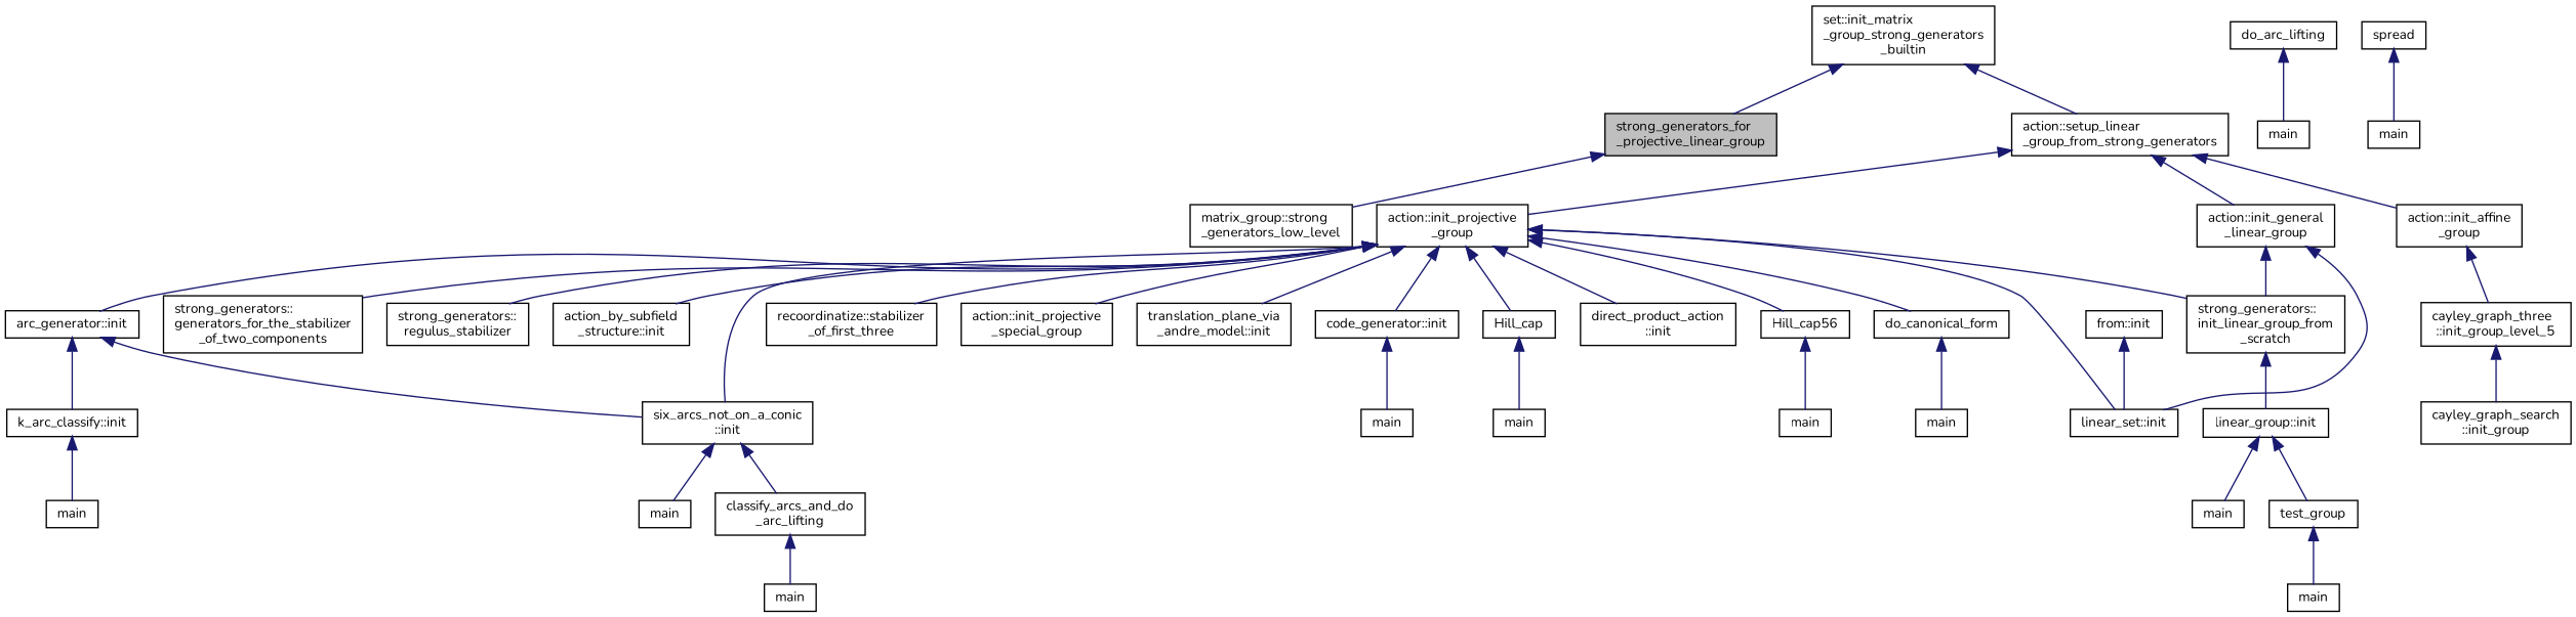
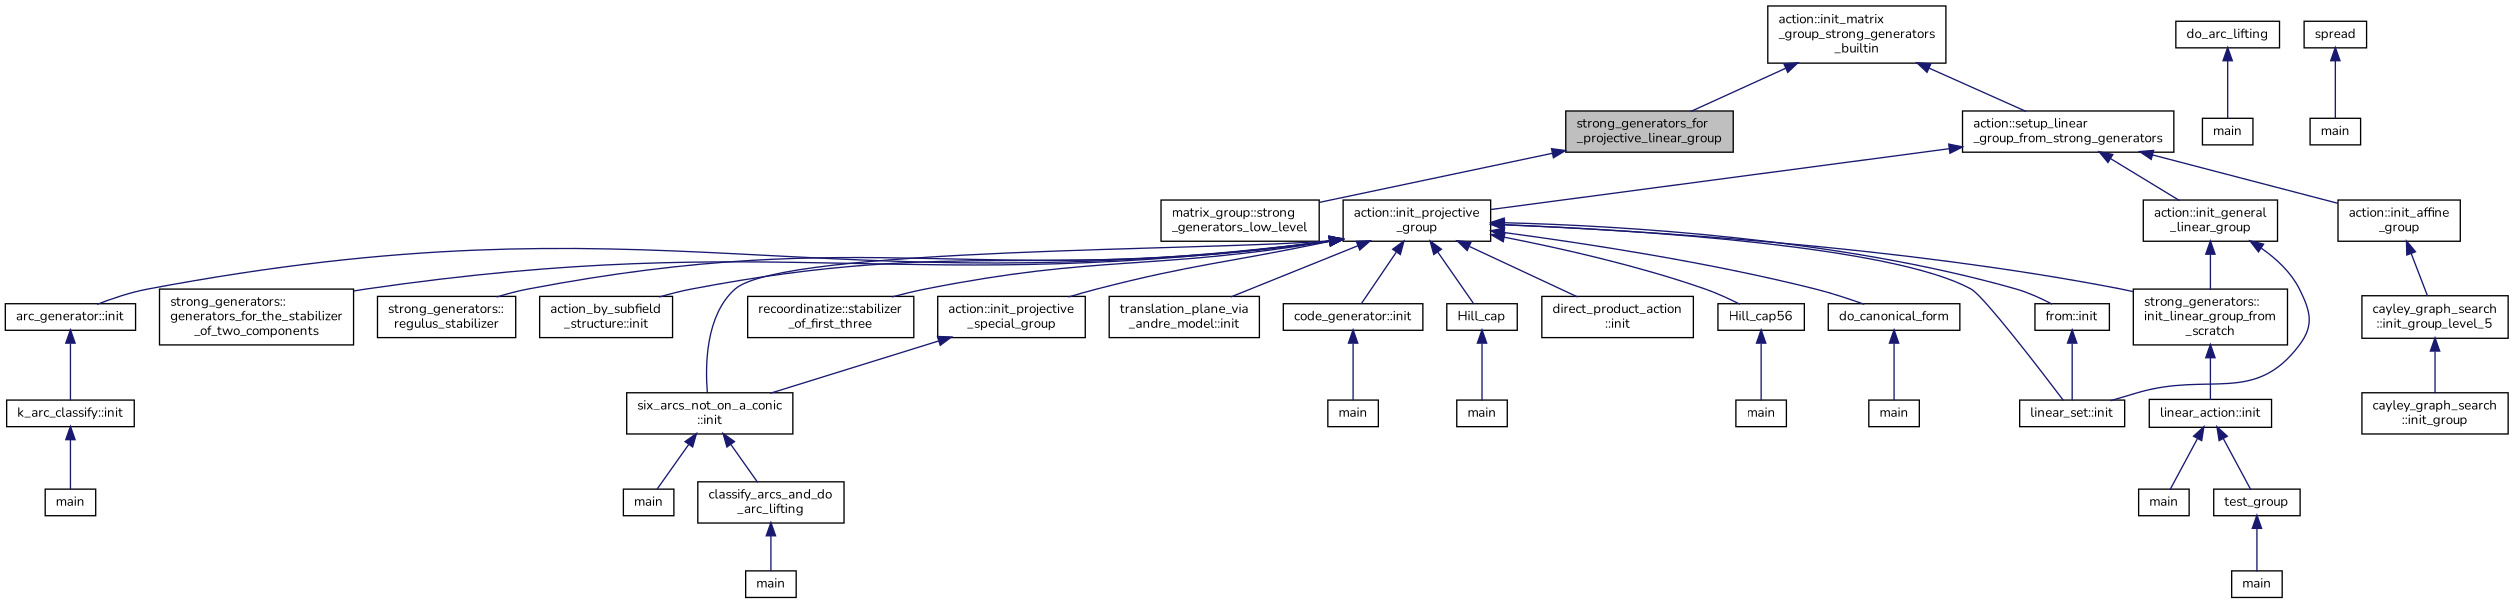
  digraph {
    fontname=Nunito
    rankdir=TB
    node [color=black fillcolor=white fontname=Nunito fontsize=10 shape=record style=filled]
    edge [color=midnightblue dir=back fontname=Nunito fontsize=10 labelfontname=Helvetica labelfontsize=10 style=solid]
    n1 [fillcolor=grey75 fontcolor=black height=0.2 label="strong_generators_for\l_projective_linear_group" width=0.4]
    n2 [height=0.2 label="matrix_group::strong\l_generators_low_level" width=0.4]
-   n3 [height=0.2 label="set::init_matrix\l_group_strong_generators\l_builtin" width=0.4]
+   n3 [height=0.2 label="action::init_matrix\l_group_strong_generators\l_builtin" width=0.4]
    n4 [height=0.2 label="action::setup_linear\l_group_from_strong_generators" width=0.4]
    n5 [height=0.2 label="action::init_projective\l_group" width=0.4]
    n6 [height=0.2 label="action::init_affine\l_group" width=0.4]
    n7 [height=0.2 label="action::init_general\l_linear_group" width=0.4]
    n8 [height=0.2 label="code_generator::init" width=0.4]
    n9 [height=0.2 label="direct_product_action\l::init" width=0.4]
    n10 [height=0.2 label=Hill_cap width=0.4]
    n11 [height=0.2 label="linear_set::init" width=0.4]
    n12 [height=0.2 label=Hill_cap56 width=0.4]
    n13 [height=0.2 label=do_canonical_form width=0.4]
    n14 [height=0.2 label="action::init_projective\l_special_group" width=0.4]
    n15 [height=0.2 label="strong_generators::\linit_linear_group_from\l_scratch" width=0.4]
    n16 [height=0.2 label="strong_generators::\lgenerators_for_the_stabilizer\l_of_two_components" width=0.4]
    n17 [height=0.2 label="strong_generators::\lregulus_stabilizer" width=0.4]
    n18 [height=0.2 label="action_by_subfield\l_structure::init" width=0.4]
    n19 [height=0.2 label="arc_generator::init" width=0.4]
    n20 [height=0.2 label="recoordinatize::stabilizer\l_of_first_three" width=0.4]
    n21 [height=0.2 label="from::init" width=0.4]
    n22 [height=0.2 label="translation_plane_via\l_andre_model::init" width=0.4]
    n23 [height=0.2 label="six_arcs_not_on_a_conic\l::init" width=0.4]
-   n24 [height=0.2 label="cayley_graph_three\l::init_group_level_5" width=0.4]
+   n24 [height=0.2 label="cayley_graph_search\l::init_group_level_5" width=0.4]
    n25 [height=0.2 label=do_arc_lifting width=0.4]
    n26 [height=0.2 label=main width=0.4]
    n27 [height=0.2 label=main width=0.4]
    n28 [height=0.2 label=main width=0.4]
    n29 [height=0.2 label=main width=0.4]
    n30 [height=0.2 label=main width=0.4]
-   n31 [height=0.2 label="linear_group::init" width=0.4]
+   n31 [height=0.2 label="linear_action::init" width=0.4]
    n32 [height=0.2 label="k_arc_classify::init" width=0.4]
    n33 [height=0.2 label=test_group width=0.4]
    n34 [height=0.2 label=main width=0.4]
    n35 [height=0.2 label=main width=0.4]
    n36 [height=0.2 label=main width=0.4]
    n37 [height=0.2 label="classify_arcs_and_do\l_arc_lifting" width=0.4]
    n38 [height=0.2 label=main width=0.4]
    n39 [height=0.2 label=main width=0.4]
    n40 [height=0.2 label="cayley_graph_search\l::init_group" width=0.4]
    n41 [height=0.2 label=spread width=0.4]
    n42 [height=0.2 label=main width=0.4]
    n1 -> n2
    n3 -> n1
    n3 -> n4
    n4 -> n5
    n4 -> n6
    n4 -> n7
    n5 -> n8
    n5 -> n9
    n5 -> n10
    n5 -> n11
    n5 -> n12
    n5 -> n13
    n5 -> n14
    n5 -> n15
    n5 -> n16
    n5 -> n17
    n5 -> n18
    n5 -> n19
    n5 -> n20
+   n5 -> n21
    n5 -> n22
    n5 -> n23
    n6 -> n24
    n7 -> n11
    n7 -> n15
    n8 -> n27
    n10 -> n28
    n12 -> n29
    n13 -> n30
    n15 -> n31
-   n19 -> n23
+   n14 -> n23
    n19 -> n32
    n21 -> n11
    n23 -> n37
    n23 -> n38
    n24 -> n40
    n25 -> n26
    n31 -> n33
    n31 -> n34
    n32 -> n36
    n33 -> n35
    n37 -> n39
    n41 -> n42
  }
